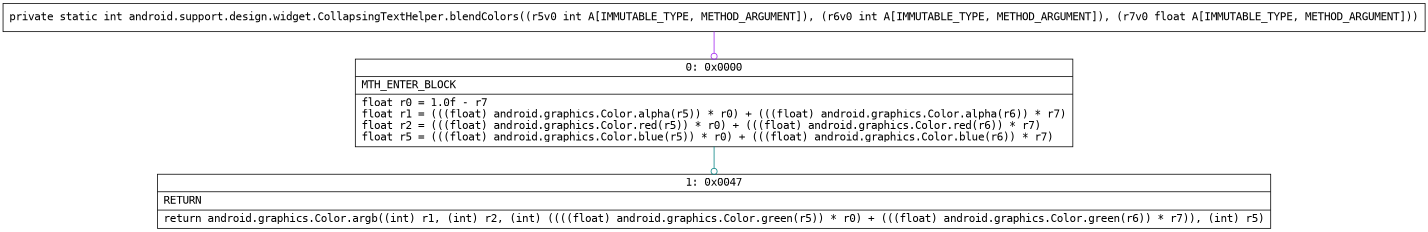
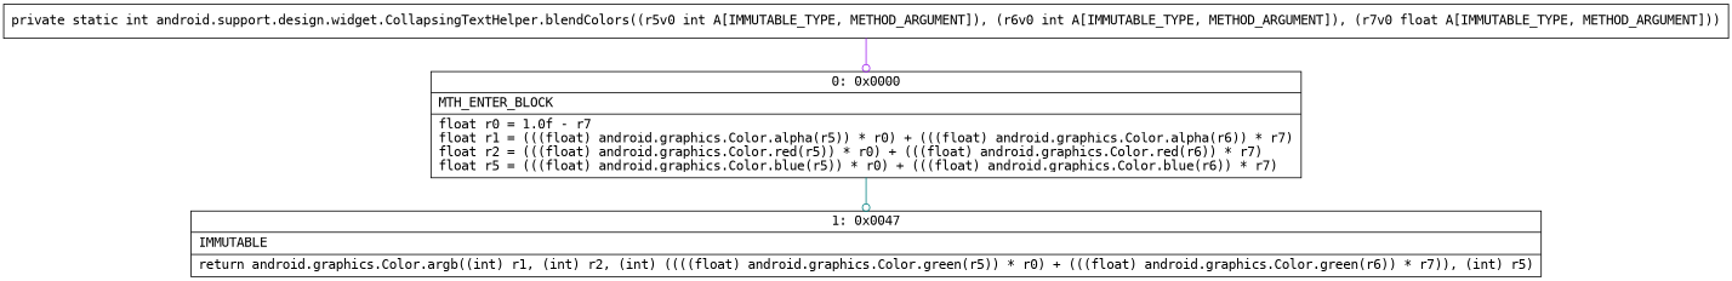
  digraph {
    fontname="DejaVu Sans Mono"
    node [shape=record fontname="DejaVu Sans Mono"]
    edge [arrowhead=odot fontname="DejaVu Sans Mono"]
    n1 [label="{0\:\ 0x0000|MTH_ENTER_BLOCK\l|float r0 = 1.0f \- r7\lfloat r1 = (((float) android.graphics.Color.alpha(r5)) * r0) + (((float) android.graphics.Color.alpha(r6)) * r7)\lfloat r2 = (((float) android.graphics.Color.red(r5)) * r0) + (((float) android.graphics.Color.red(r6)) * r7)\lfloat r5 = (((float) android.graphics.Color.blue(r5)) * r0) + (((float) android.graphics.Color.blue(r6)) * r7)\l}"]
-   n2 [label="{1\:\ 0x0047|RETURN\l|return android.graphics.Color.argb((int) r1, (int) r2, (int) ((((float) android.graphics.Color.green(r5)) * r0) + (((float) android.graphics.Color.green(r6)) * r7)), (int) r5)\l}"]
+   n2 [label="{1\:\ 0x0047|IMMUTABLE\l|return android.graphics.Color.argb((int) r1, (int) r2, (int) ((((float) android.graphics.Color.green(r5)) * r0) + (((float) android.graphics.Color.green(r6)) * r7)), (int) r5)\l}"]
    n3 [label="{private static int android.support.design.widget.CollapsingTextHelper.blendColors((r5v0 int A[IMMUTABLE_TYPE, METHOD_ARGUMENT]), (r6v0 int A[IMMUTABLE_TYPE, METHOD_ARGUMENT]), (r7v0 float A[IMMUTABLE_TYPE, METHOD_ARGUMENT])) }"]
    n1 -> n2 [color=teal]
    n3 -> n1 [color=purple]
  }
